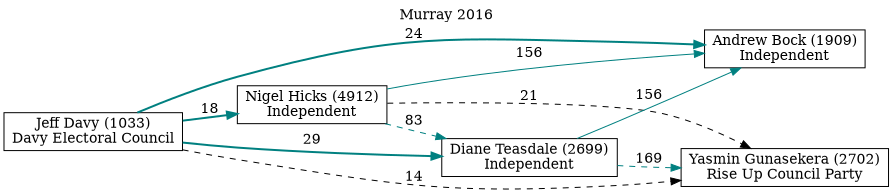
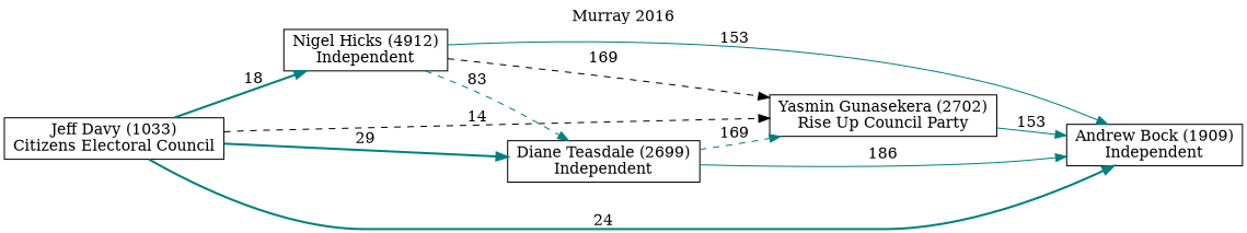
  digraph {
    label="Murray 2016"
    labelloc=t
    mclimit=10
    rankdir=LR
    node [shape=box]
    edge [color=teal style=dashed]
    n1 [label="Nigel Hicks (4912)\nIndependent"]
    n2 [label="Andrew Bock (1909)\nIndependent"]
    n3 [label="Yasmin Gunasekera (2702)\nRise Up Council Party"]
    n4 [label="Diane Teasdale (2699)\nIndependent"]
-   n5 [label="Jeff Davy (1033)\nDavy Electoral Council"]
-   n1 -> n2 [label=156 style=solid]
-   n1 -> n3 [color=black label=21]
+   n5 [label="Jeff Davy (1033)\nCitizens Electoral Council"]
+   n1 -> n2 [label=153 style=solid]
+   n1 -> n3 [color=black label=169]
    n1 -> n4 [label=83]
-   n4 -> n2 [label=156 style=solid]
+   n3 -> n2 [label=153 style=solid]
+   n4 -> n2 [label=186 style=solid]
    n4 -> n3 [label=169]
    n5 -> n1 [label=18 style=bold]
    n5 -> n2 [label=24 style=bold]
    n5 -> n3 [color=black label=14]
    n5 -> n4 [label=29 style=bold]
  }
